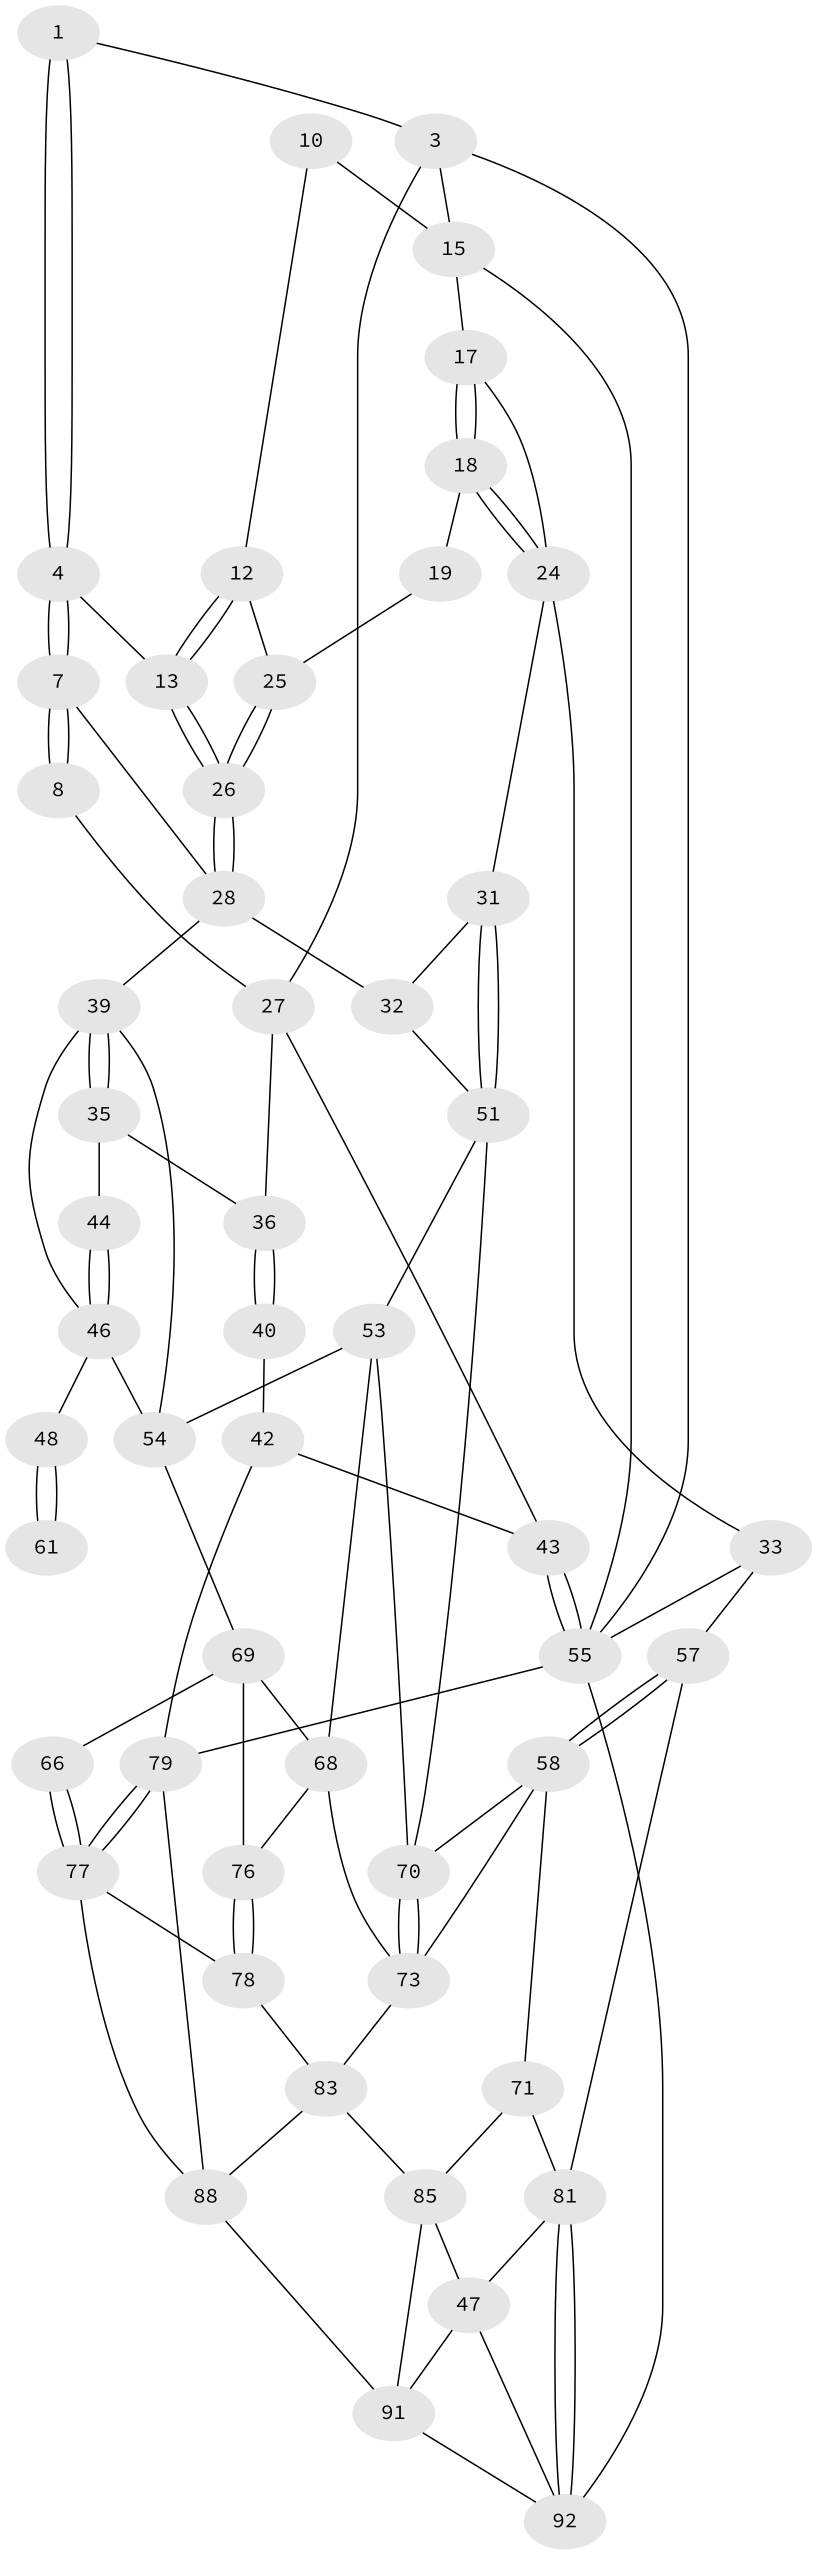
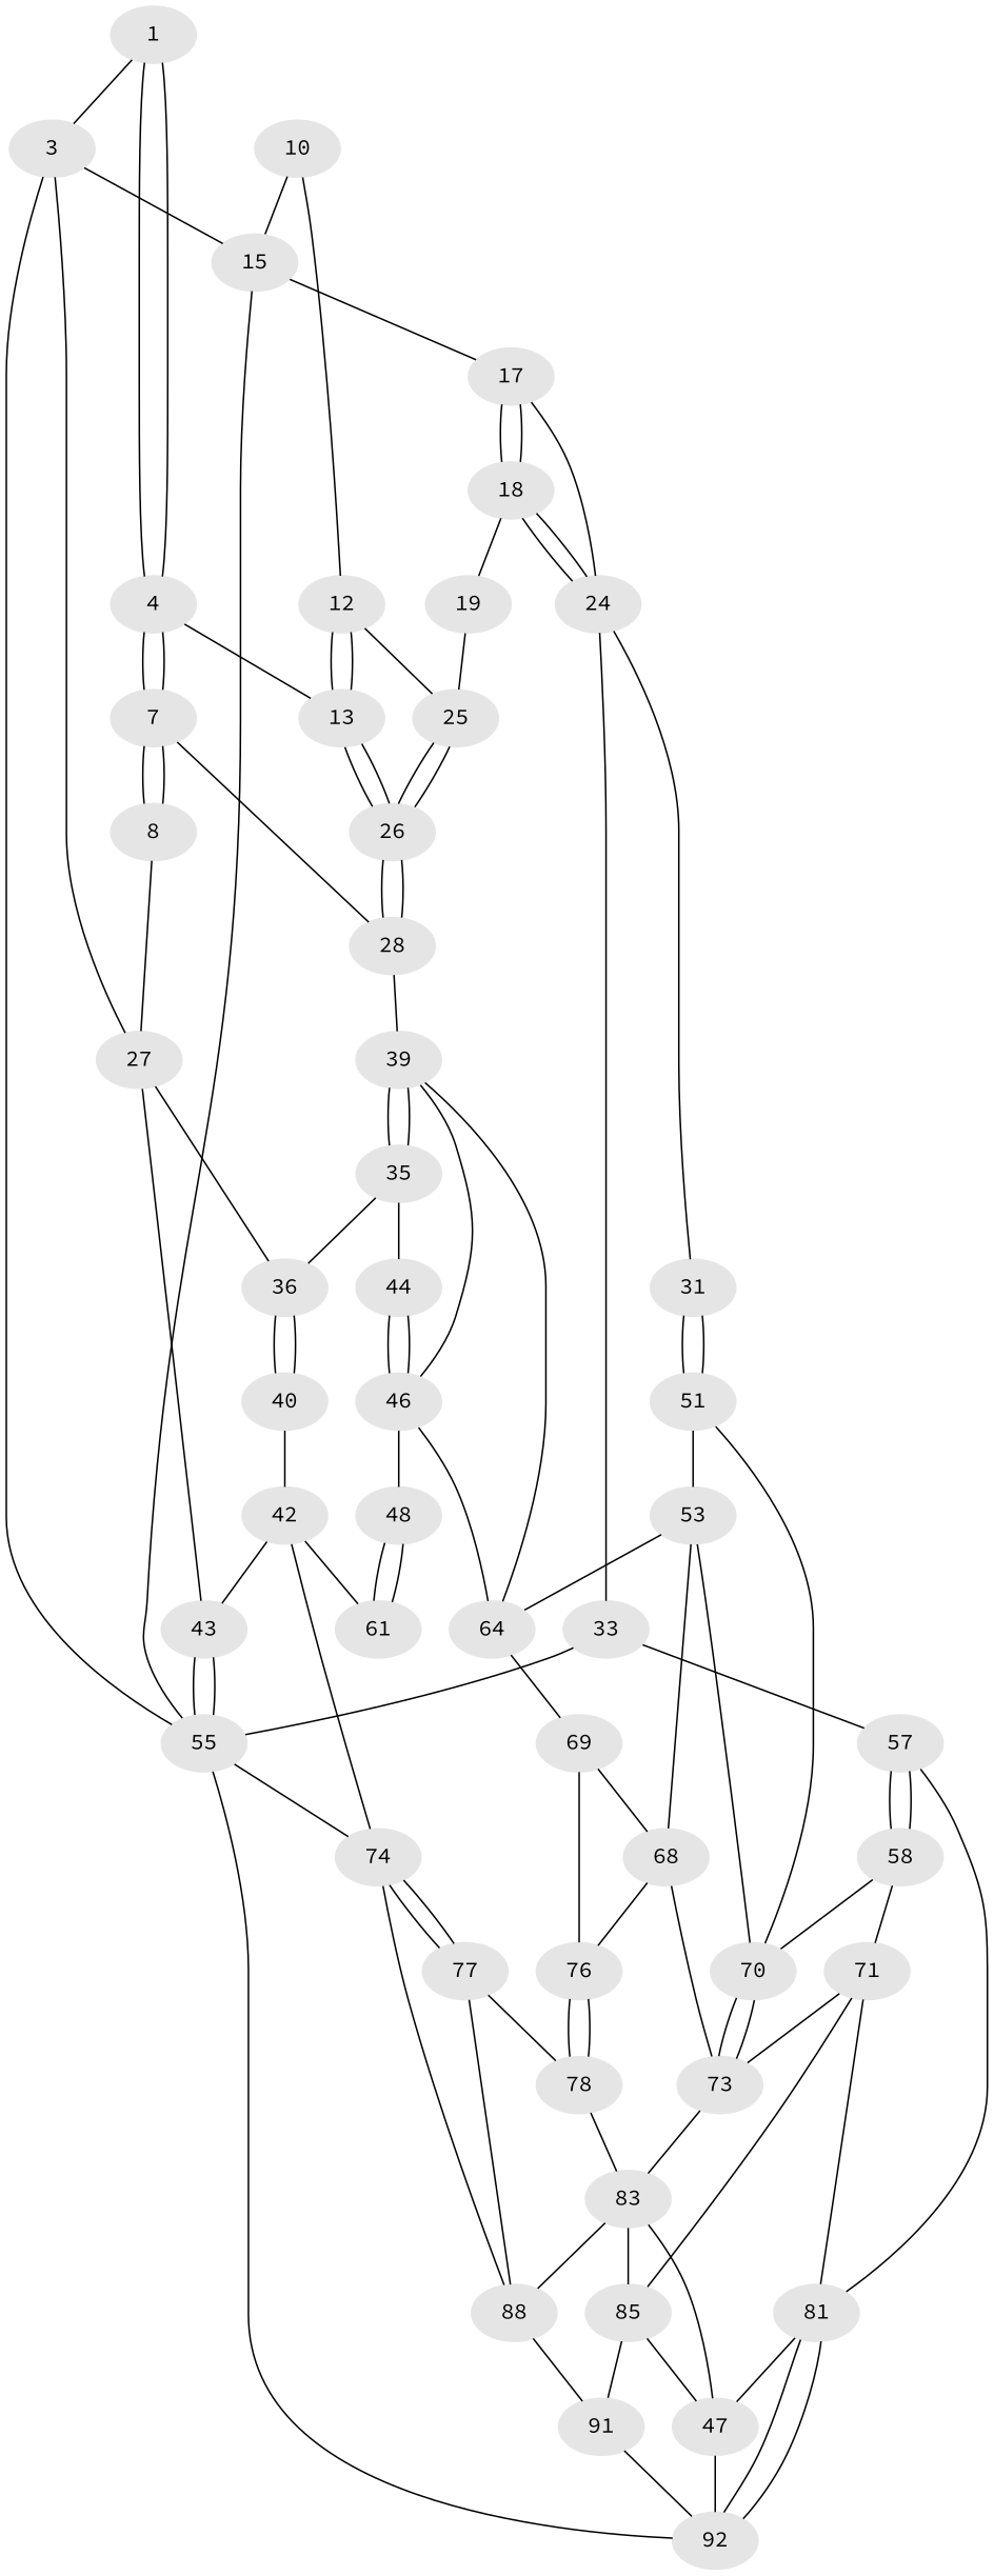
  graph {
    fontname="Source Code Pro"
    node [color=gray90 fontname="Source Code Pro" style=filled]
    edge [fontname="Source Code Pro"]
    1 [super="+2"]
    3 [super="+4"]
    n3 [label=4 super="+14"]
    15 [super="+16"]
    27 [super="+39"]
    55 [super="+63"]
    7 [super="+22"]
    13
    10 [super="+11"]
    12
    17 [super="+21"]
    36 [super="+37"]
    43
-   74 [super="+75" label=79]
+   74 [super="+75"]
    92 [super="+93"]
    8 [super="+9"]
    28 [super="+29"]
    26
-   32 [super="+38"]
    n20 [label=39 super="+50"]
    40 [super="+41"]
    25
    19 [super="+24"]
    18
    n25 [label=24 super="+30"]
    33 [super="+56"]
    31
    51 [super="+52"]
    57
    35
    46 [super="+47"]
-   54 [super="+60"]
+   54 [super="+60" label=64]
    53 [super="+67"]
    70
    58 [super="+59"]
    81 [super="+82"]
    44
    48
    n39 [label=69 super="+65"]
    42 [super="+62"]
    61
    77 [super="+79"]
    88 [super="+89"]
    68 [super="+69"]
    71 [super="+72"]
    76
    73 [super="+80"]
-   66
    n49 [label=47 super="+90"]
    85 [super="+86"]
    78
    83 [super="+84"]
    91 [super="+94"]
    1 -- 3
    1 -- n3
    1 -- n3
    3 -- 15
    3 -- 27
    3 -- 55
    n3 -- 7 [weight=2]
    n3 -- 7
    n3 -- 13
    15 -- 55
    15 -- 17
    27 -- 36
    27 -- 43
    55 -- 74
    55 -- 92
    7 -- 8
    7 -- 8
    7 -- 28
    13 -- 26
    13 -- 26
    10 -- 15
    10 -- 12
    12 -- 13
    12 -- 13
    12 -- 25
    17 -- 18
    17 -- 18
    17 -- n25
    36 -- 40
    36 -- 40
    43 -- 55
    43 -- 55
    74 -- 77
    74 -- 77
    74 -- 88
    8 -- 27
-   28 -- 32
    28 -- n20
    26 -- 28
    26 -- 28
-   32 -- 51
    n20 -- 35
    n20 -- 35
    n20 -- 46
    n20 -- 54
    40 -- 42
    25 -- 26
    25 -- 26
    19 -- 25
    18 -- 19
    18 -- n25
    18 -- n25
    n25 -- 33
    n25 -- 31
    33 -- 55
    33 -- 57
-   31 -- 32
    31 -- 51
    31 -- 51
    51 -- 53
    51 -- 70
    57 -- 58
    57 -- 58
    57 -- 81
    35 -- 36
    35 -- 44
    46 -- 54
    46 -- 48
    54 -- n39
    53 -- 54
    53 -- 70
    53 -- 68
    70 -- 73
    70 -- 73
    58 -- 70
    58 -- 71
    81 -- 92
    81 -- 92
    81 -- n49
    44 -- 46
    44 -- 46
    48 -- 61
    48 -- 61
    n39 -- 68
    n39 -- 76
-   n39 -- 66
    42 -- 43
    42 -- 74
+   42 -- 61
    77 -- 88
    77 -- 78
    88 -- 91
    68 -- 76
    68 -- 73
    71 -- 81
-   58 -- 73
+   71 -- 73
    71 -- 85
    76 -- 78
    76 -- 78
    73 -- 83
-   66 -- 77
-   66 -- 77
    n49 -- 92
-   n49 -- 91
+   n49 -- 83
    85 -- n49
    85 -- 91
    78 -- 83
    83 -- 88
    83 -- 85
    91 -- 92
  }
